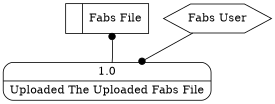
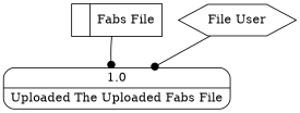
  digraph {
    edge [arrowhead=dot]
    n1 [label="<f0>  |<f1> Fabs File " shape=record]
-   n2 [label="Fabs User" shape=hexagon]
+   n2 [label="File User" shape=hexagon]
    n3 [label="{<f0> 1.0|<f1> Uploaded The Uploaded Fabs File }" shape=Mrecord]
    n2 -> n3
-   n3 -> n1
+   n1 -> n3
  }
